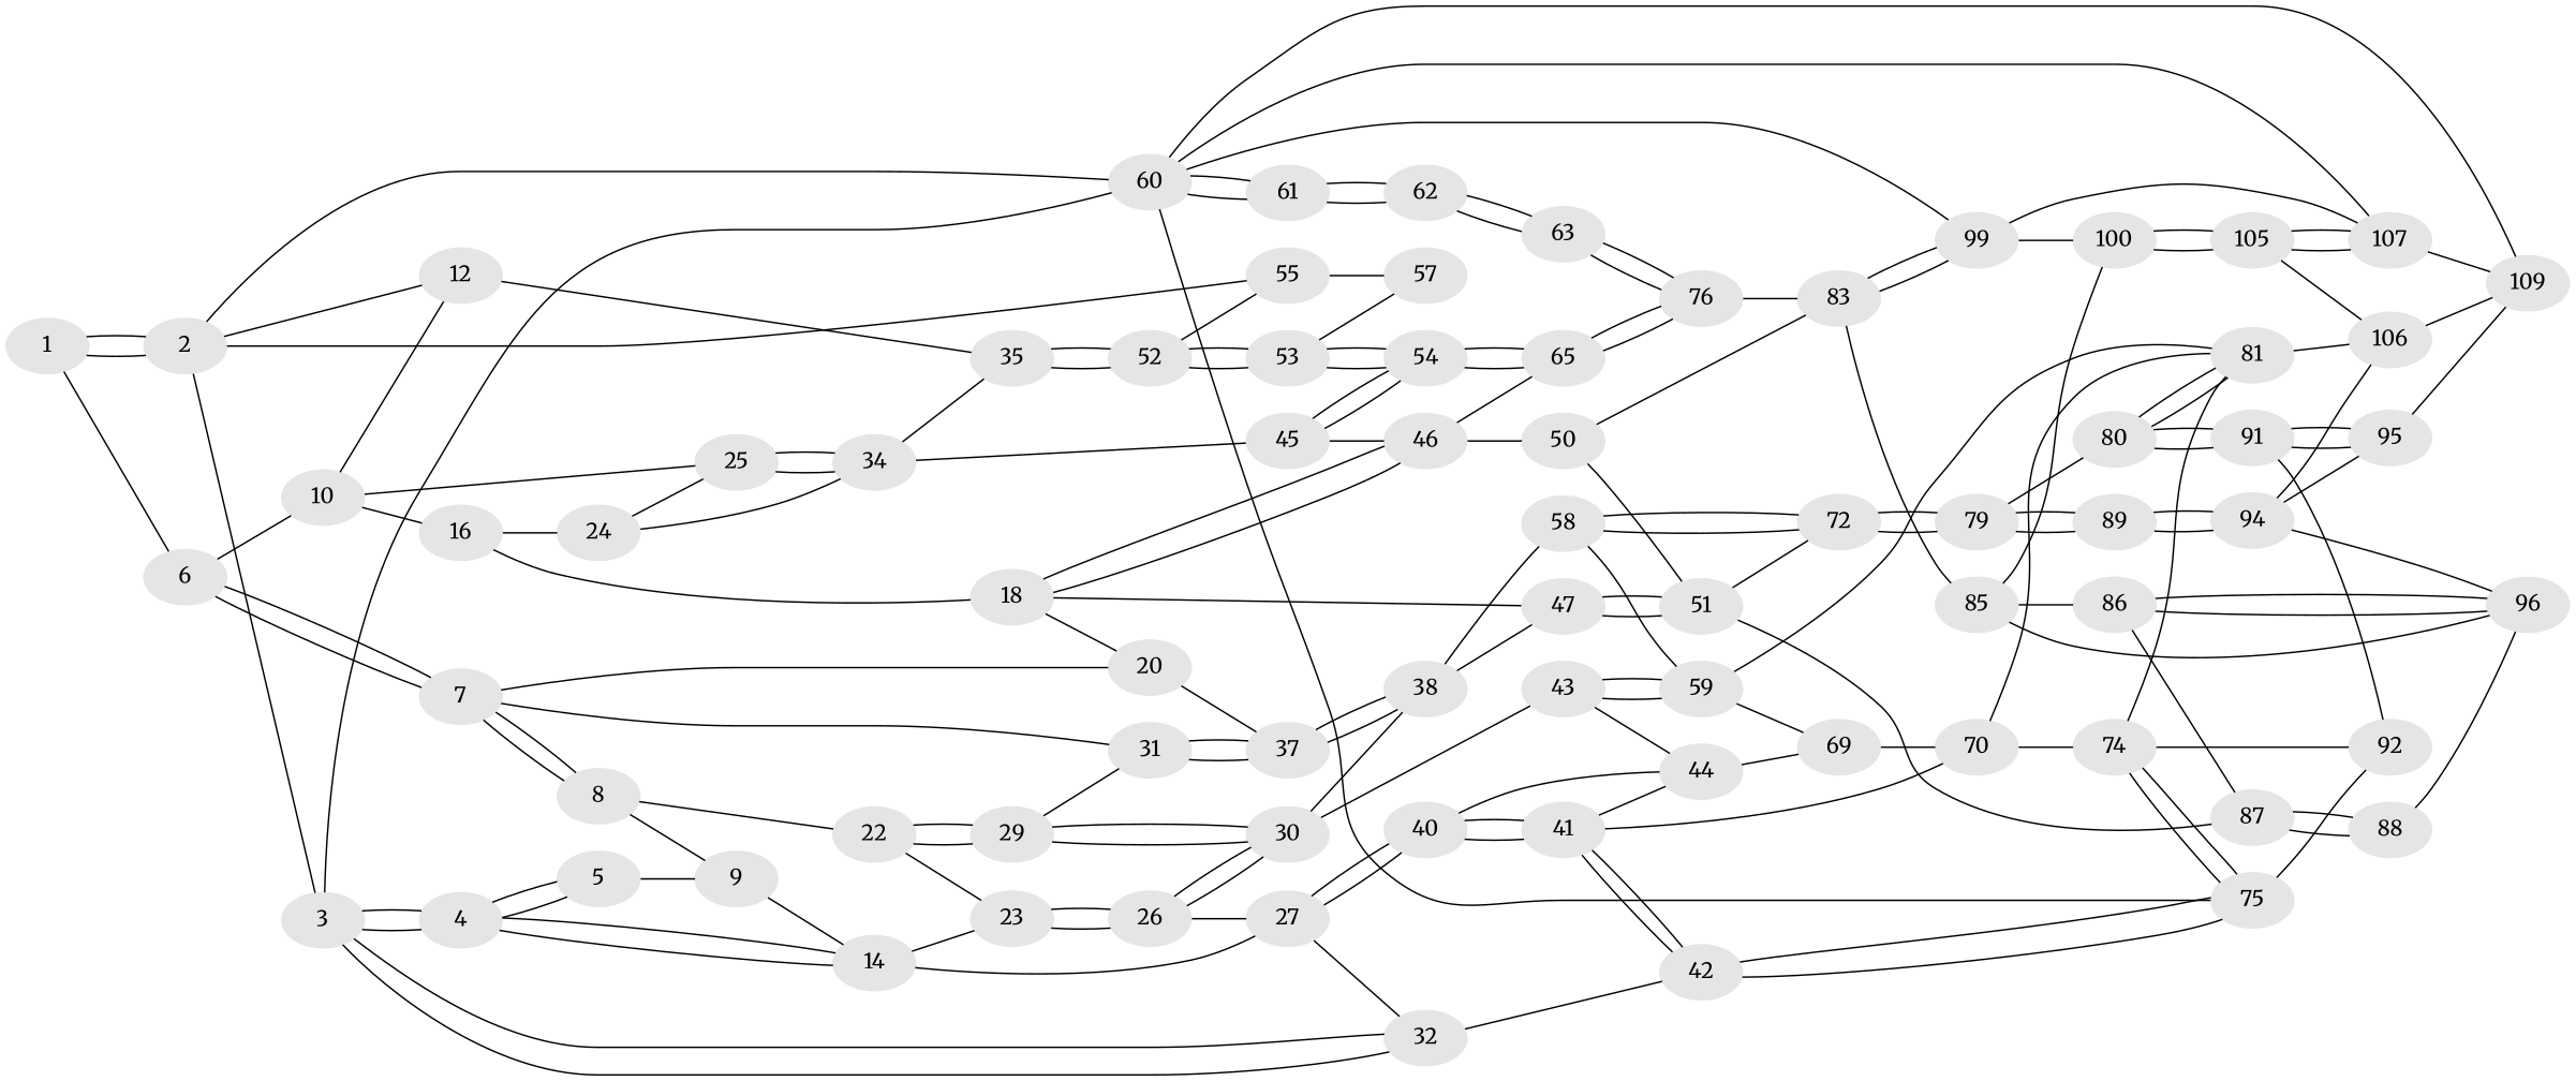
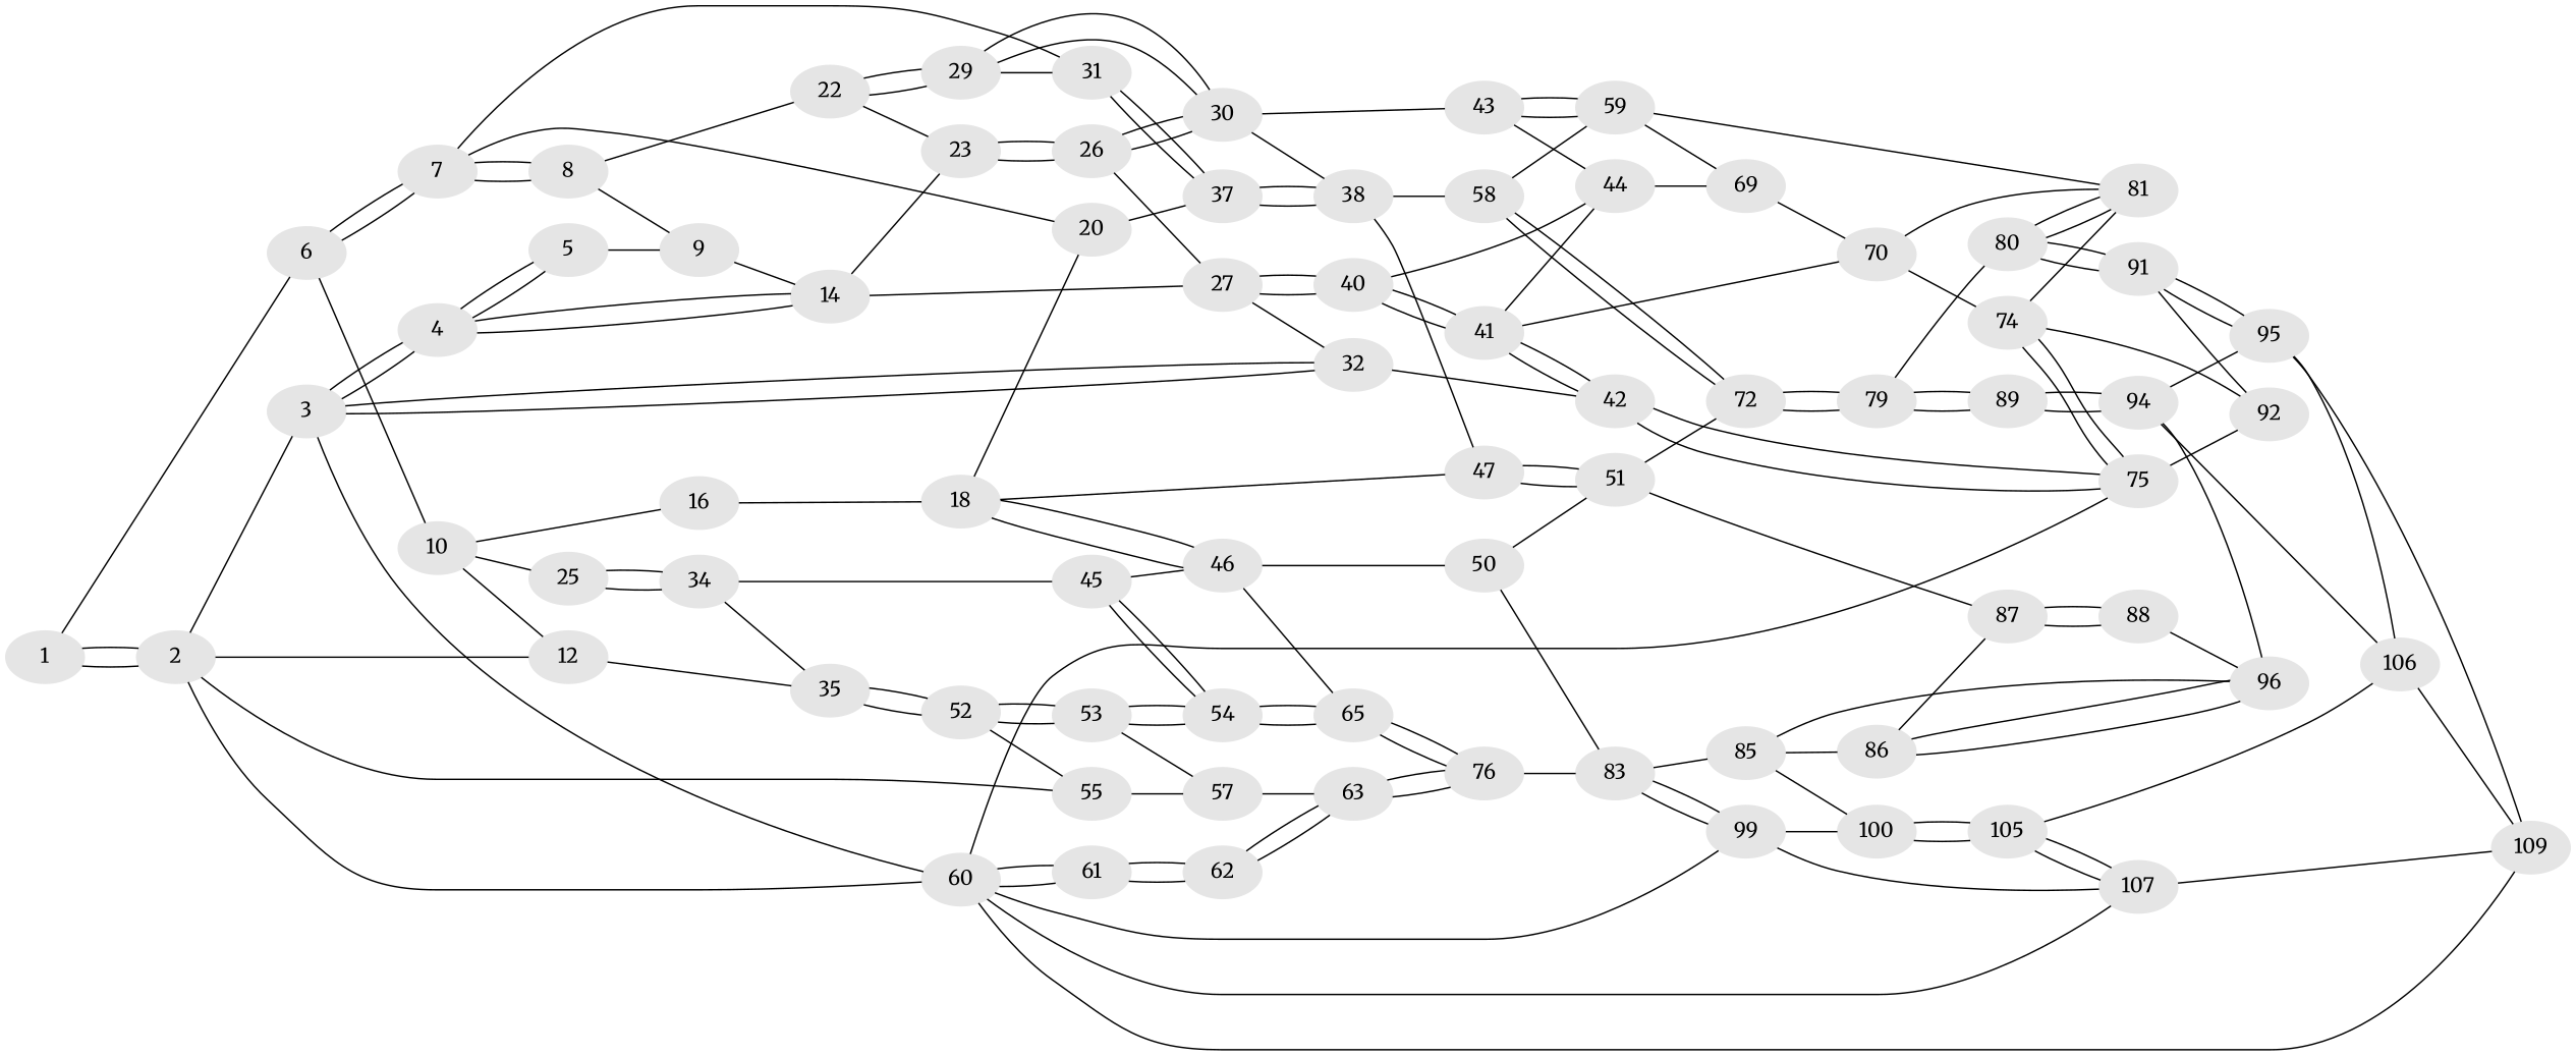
  graph {
    fontname=Merriweather
    rankdir=LR
    node [color=gray90 fontname=Merriweather style=filled]
    edge [fontname=Merriweather]
    2 [super="+13"]
    1
    6
    3
    12
    55 [super="+56"]
    60 [super="+78"]
    7 [super="+21"]
    10 [super="+11"]
    4
    32
    35
    57 [super="+64"]
    75 [super="+77"]
    61 [super="+102"]
    107 [super="+111"]
    109 [super="+112"]
    99 [super="+103"]
    5
    14 [super="+15"]
    42
    9
    23
    27 [super="+28"]
    8
    20
    31
    16 [super="+17"]
    25
    22
    37
    29
    18 [super="+19"]
-   24 [super="+33"]
    34 [super="+36"]
    52
    26
    40
    46 [super="+49"]
    47
    50
    65
    51 [super="+71"]
    38 [super="+48"]
    30 [super="+39"]
    45
    43
    41 [super="+67"]
    44 [super="+66"]
    58
    59 [super="+68"]
    54
    53
    72
    70 [super="+73"]
    69
    81 [super="+90"]
    74 [super="+93"]
    92
    83 [super="+84"]
    76 [super="+82"]
    87
    85 [super="+98"]
    79
    88
    63
    62
    100
    80
    89
    91
    94 [super="+104"]
    95 [super="+108"]
    86
    96 [super="+97"]
    105
    106 [super="+110"]
    2 -- 3
    2 -- 12
    2 -- 55
    2 -- 60
    1 -- 2
    1 -- 2
    1 -- 6
    6 -- 7
    6 -- 7
    6 -- 10
    3 -- 60
    3 -- 4
    3 -- 4
    3 -- 32
    3 -- 32
    12 -- 35
    55 -- 57 [weight=2]
    60 -- 75
    60 -- 61
    60 -- 61
    60 -- 107
    60 -- 109
    60 -- 99
    7 -- 8
    7 -- 8
    7 -- 20
    7 -- 31
    10 -- 12
    10 -- 16
    10 -- 25
    4 -- 5
    4 -- 5
    4 -- 14
    4 -- 14
    32 -- 42
    35 -- 52
    35 -- 52
+   57 -- 63
    75 -- 92
    61 -- 62
    61 -- 62
    107 -- 109
    99 -- 107
    99 -- 100
    5 -- 9
    14 -- 23
    14 -- 27
    42 -- 75
    42 -- 75
    9 -- 14
    23 -- 26
    23 -- 26
    27 -- 32
    27 -- 40
    27 -- 40
    8 -- 9
    8 -- 22
    20 -- 37
    31 -- 37
    31 -- 37
    16 -- 18
-   16 -- 24 [weight=2]
    25 -- 34
    25 -- 34
    22 -- 23
    22 -- 29
    22 -- 29
    37 -- 38
    37 -- 38
    29 -- 31
    29 -- 30
    29 -- 30
    18 -- 20
    18 -- 46
    18 -- 46
    18 -- 47
-   24 -- 25
-   24 -- 34
    34 -- 35
    34 -- 45
    52 -- 55
    52 -- 53
    52 -- 53
    26 -- 27
    26 -- 30
    26 -- 30
    40 -- 41
    40 -- 41
    40 -- 44
    46 -- 50
    46 -- 65
    47 -- 51
    47 -- 51
    50 -- 51
    50 -- 83
    65 -- 76
    65 -- 76
    51 -- 72
    51 -- 87
    38 -- 47
    38 -- 58
    30 -- 38
    30 -- 43
    45 -- 46
    45 -- 54
    45 -- 54
    43 -- 44
    43 -- 59
    43 -- 59
    41 -- 42
    41 -- 42
    41 -- 44
    41 -- 70
    44 -- 69
    58 -- 59
    58 -- 72
    58 -- 72
    59 -- 69
    59 -- 81
    54 -- 65
    54 -- 65
    53 -- 57
    53 -- 54
    53 -- 54
    72 -- 79
    72 -- 79
    70 -- 81
    70 -- 74
    69 -- 70
    74 -- 75
    74 -- 75
    74 -- 81
    74 -- 92
    83 -- 99
    83 -- 99
    83 -- 85
    76 -- 83
    87 -- 88
    87 -- 88
    85 -- 100
    85 -- 86
    85 -- 96
    79 -- 80
    79 -- 89
    79 -- 89
    88 -- 96
    63 -- 76
    63 -- 76
    62 -- 63
    62 -- 63
    100 -- 105
    100 -- 105
    80 -- 81
    80 -- 81
    80 -- 91
    80 -- 91
    89 -- 94
    89 -- 94
    91 -- 92
    91 -- 95
    91 -- 95
    94 -- 95
    94 -- 96
    94 -- 106
    95 -- 109
-   81 -- 106
+   95 -- 106
    86 -- 87
    86 -- 96
    86 -- 96
    105 -- 107
    105 -- 107
    105 -- 106
    106 -- 109
  }
